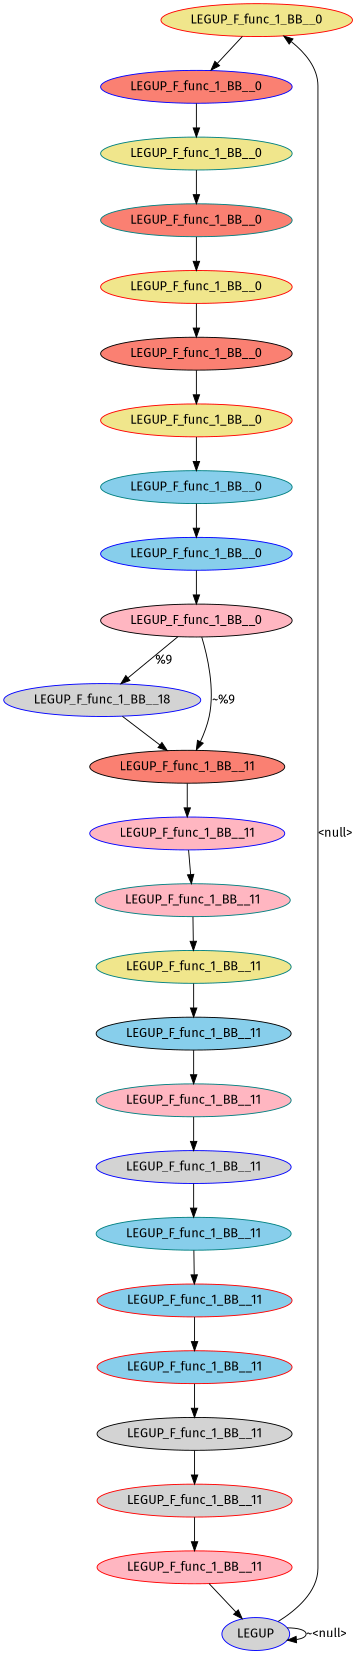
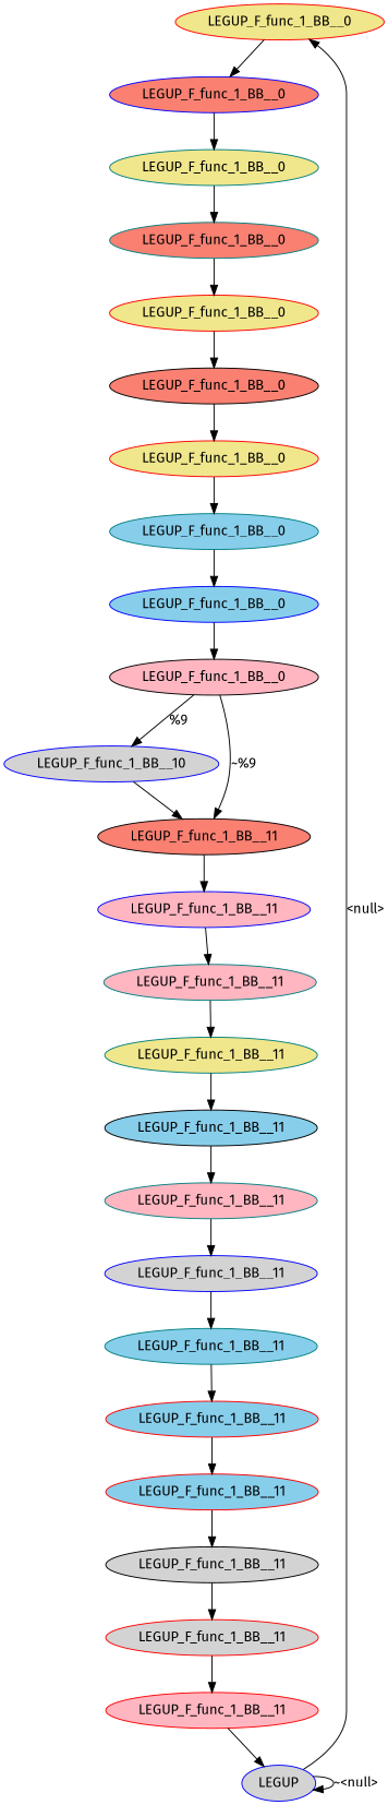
  digraph {
    fontname="Fira Sans"
    node [style=filled fillcolor=skyblue color=red fontname="Fira Sans"]
    edge [fontname="Fira Sans"]
    n1 [label=LEGUP_F_func_1_BB__0 fillcolor=khaki]
    n2 [label=LEGUP_F_func_1_BB__0 fillcolor=salmon color=blue]
    n3 [label=LEGUP fillcolor=lightgrey color=blue]
    n4 [label=LEGUP_F_func_1_BB__0 fillcolor=khaki color=teal]
    n5 [label=LEGUP_F_func_1_BB__0 fillcolor=salmon color=teal]
    n6 [label=LEGUP_F_func_1_BB__0 fillcolor=khaki]
    n7 [label=LEGUP_F_func_1_BB__0 fillcolor=salmon color=black]
    n8 [label=LEGUP_F_func_1_BB__0 fillcolor=khaki]
    n9 [label=LEGUP_F_func_1_BB__0 color=teal]
    n10 [label=LEGUP_F_func_1_BB__0 color=blue]
    n11 [label=LEGUP_F_func_1_BB__0 fillcolor=lightpink color=black]
-   n12 [label=LEGUP_F_func_1_BB__18 fillcolor=lightgrey color=blue]
+   n12 [label=LEGUP_F_func_1_BB__10 fillcolor=lightgrey color=blue]
    n13 [label=LEGUP_F_func_1_BB__11 fillcolor=salmon color=black]
    n14 [label=LEGUP_F_func_1_BB__11 fillcolor=lightpink color=blue]
    n15 [label=LEGUP_F_func_1_BB__11 fillcolor=lightpink color=teal]
    n16 [label=LEGUP_F_func_1_BB__11 fillcolor=khaki color=teal]
    n17 [label=LEGUP_F_func_1_BB__11 color=black]
    n18 [label=LEGUP_F_func_1_BB__11 fillcolor=lightpink color=teal]
    n19 [label=LEGUP_F_func_1_BB__11 fillcolor=lightgrey color=blue]
    n20 [label=LEGUP_F_func_1_BB__11 color=teal]
    n21 [label=LEGUP_F_func_1_BB__11]
    n22 [label=LEGUP_F_func_1_BB__11]
    n23 [label=LEGUP_F_func_1_BB__11 fillcolor=lightgrey color=black]
    n24 [label=LEGUP_F_func_1_BB__11 fillcolor=lightgrey]
    n25 [label=LEGUP_F_func_1_BB__11 fillcolor=lightpink]
    n1 -> n2
    n2 -> n4
    n3 -> n1 [label="<null>"]
    n3 -> n3 [label="~<null>"]
    n4 -> n5
    n5 -> n6
    n6 -> n7
    n7 -> n8
    n8 -> n9
    n9 -> n10
    n10 -> n11
    n11 -> n12 [label="%9"]
    n11 -> n13 [label="~%9"]
    n12 -> n13
    n13 -> n14
    n14 -> n15
    n15 -> n16
    n16 -> n17
    n17 -> n18
    n18 -> n19
    n19 -> n20
    n20 -> n21
    n21 -> n22
    n22 -> n23
    n23 -> n24
    n24 -> n25
    n25 -> n3
  }
